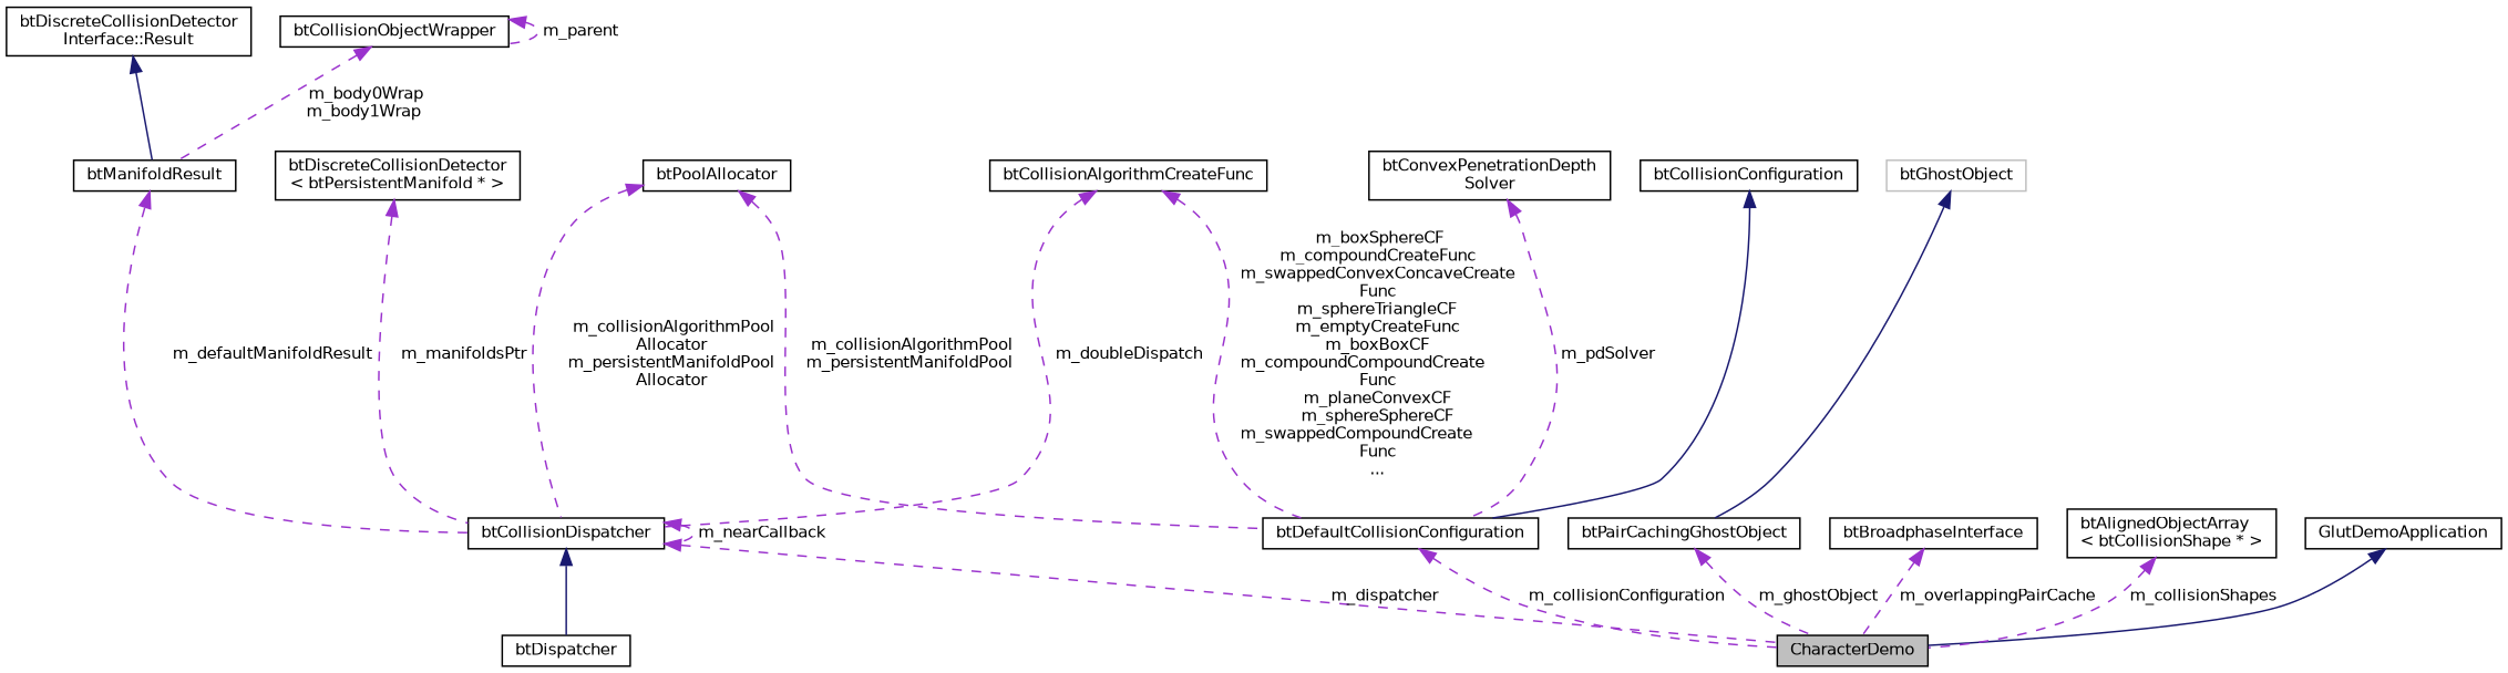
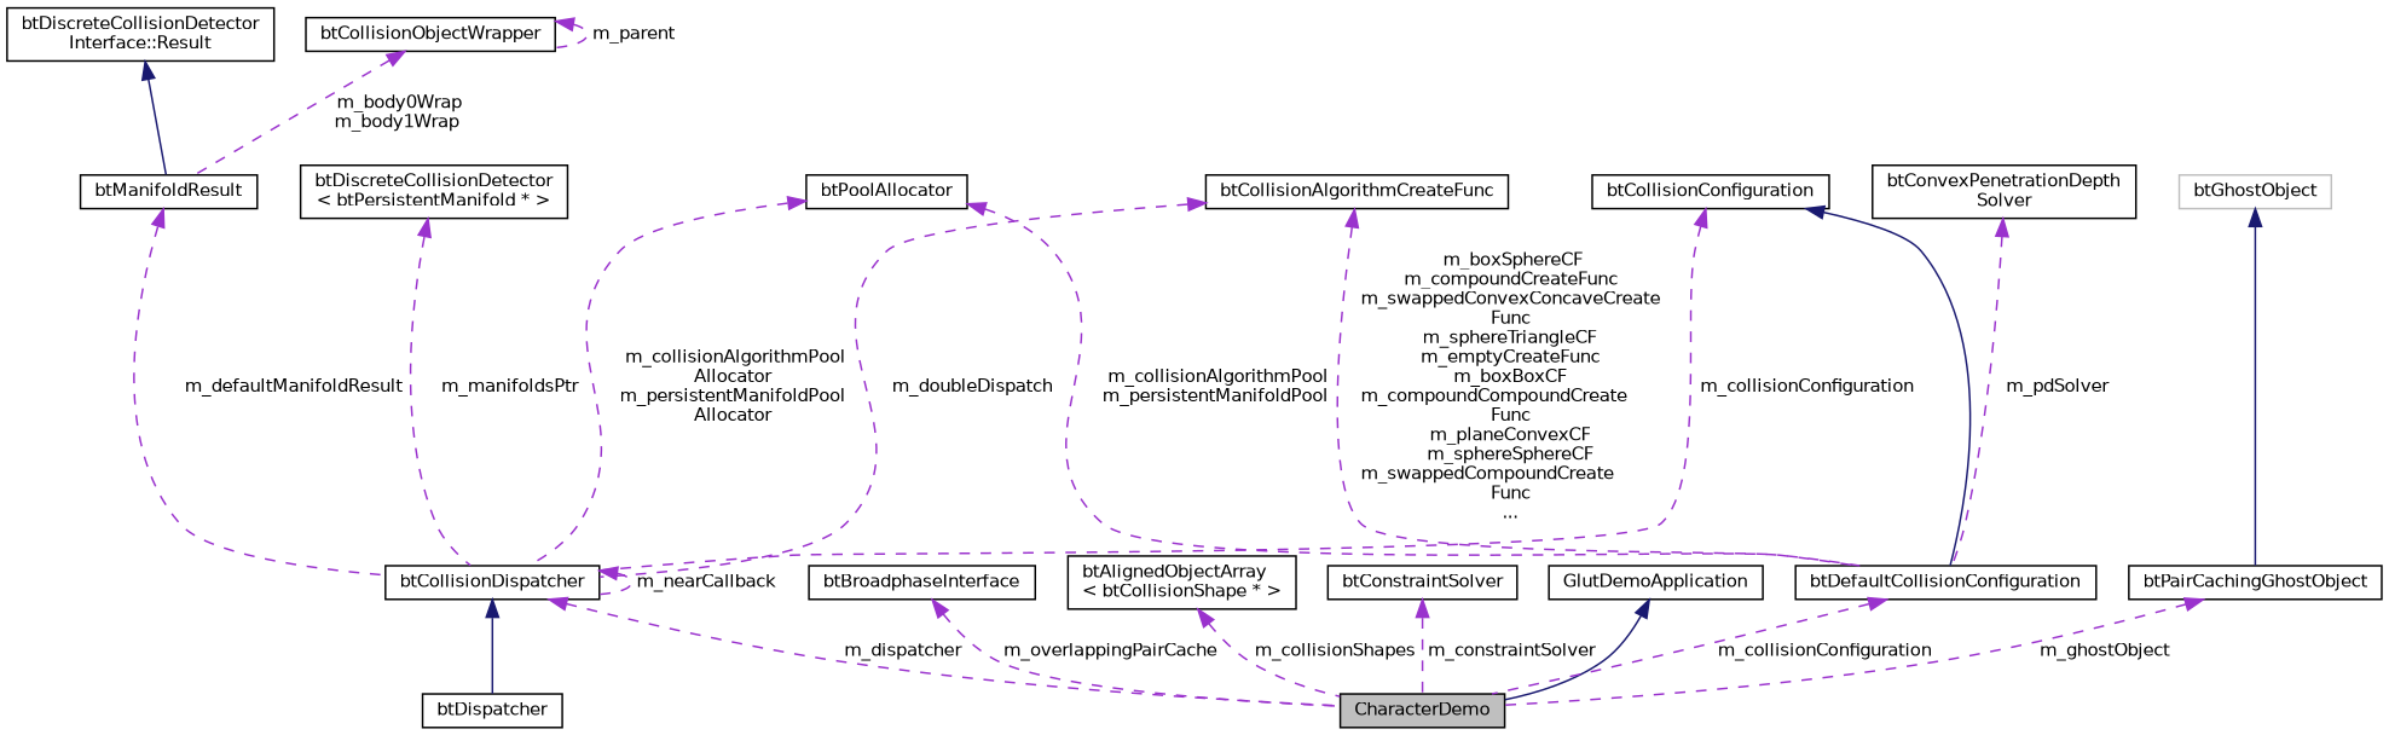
  digraph {
    rankdir=TB
    node [color=black fillcolor=white fontname=Helvetica fontsize=10 shape=record style=filled]
    edge [color=darkorchid3 dir=back fontname=Helvetica fontsize=10 labelfontname=Helvetica labelfontsize=10 style=dashed]
    n1 [fillcolor=grey75 fontcolor=black height=0.2 label=CharacterDemo width=0.4]
    n2 [height=0.2 label=GlutDemoApplication width=0.4]
    n3 [height=0.2 label=btDefaultCollisionConfiguration width=0.4]
    n4 [height=0.2 label=btCollisionConfiguration width=0.4]
    n5 [height=0.2 label=btCollisionDispatcher width=0.4]
    n6 [height=0.2 label=btDispatcher width=0.4]
    n7 [height=0.2 label=btPoolAllocator width=0.4]
    n8 [height=0.2 label="btConvexPenetrationDepth\lSolver" width=0.4]
    n9 [height=0.2 label=btCollisionAlgorithmCreateFunc width=0.4]
    n10 [height=0.2 label=btManifoldResult width=0.4]
    n11 [height=0.2 label="btDiscreteCollisionDetector\lInterface::Result" width=0.4]
    n12 [height=0.2 label=btCollisionObjectWrapper width=0.4]
    n13 [height=0.2 label="btDiscreteCollisionDetector\l\< btPersistentManifold * \>" width=0.4]
    n14 [height=0.2 label=btPairCachingGhostObject width=0.4]
    n15 [color=grey75 height=0.2 label=btGhostObject width=0.4]
    n16 [height=0.2 label=btBroadphaseInterface width=0.4]
    n17 [height=0.2 label="btAlignedObjectArray\l\< btCollisionShape * \>" width=0.4]
+   n18 [height=0.2 label=btConstraintSolver width=0.4]
    n2 -> n1 [color=midnightblue style=solid]
    n3 -> n1 [label=" m_collisionConfiguration"]
    n4 -> n3 [color=midnightblue style=solid]
+   n4 -> n5 [label=" m_collisionConfiguration"]
    n5 -> n1 [label=" m_dispatcher"]
    n5 -> n5 [label=" m_nearCallback"]
    n5 -> n6 [color=midnightblue style=solid]
    n7 -> n3 [label=" m_collisionAlgorithmPool\nm_persistentManifoldPool"]
    n7 -> n5 [label=" m_collisionAlgorithmPool\lAllocator\nm_persistentManifoldPool\lAllocator"]
    n8 -> n3 [label=" m_pdSolver"]
    n9 -> n3 [label=" m_boxSphereCF\nm_compoundCreateFunc\nm_swappedConvexConcaveCreate\lFunc\nm_sphereTriangleCF\nm_emptyCreateFunc\nm_boxBoxCF\nm_compoundCompoundCreate\lFunc\nm_planeConvexCF\nm_sphereSphereCF\nm_swappedCompoundCreate\lFunc\n..."]
    n9 -> n5 [label=" m_doubleDispatch"]
    n10 -> n5 [label=" m_defaultManifoldResult"]
    n11 -> n10 [color=midnightblue style=solid]
    n12 -> n10 [label=" m_body0Wrap\nm_body1Wrap"]
    n12 -> n12 [label=" m_parent"]
    n13 -> n5 [label=" m_manifoldsPtr"]
    n14 -> n1 [label=" m_ghostObject"]
    n15 -> n14 [color=midnightblue style=solid]
    n16 -> n1 [label=" m_overlappingPairCache"]
    n17 -> n1 [label=" m_collisionShapes"]
+   n18 -> n1 [label=" m_constraintSolver"]
  }
